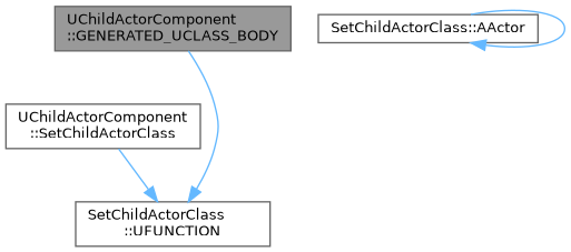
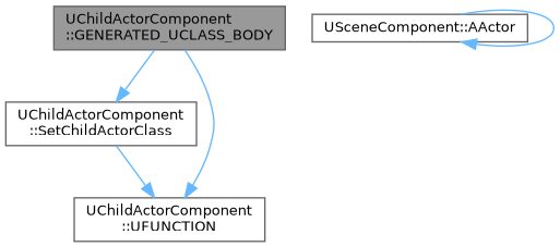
  digraph {
    rankdir=TB
    node [color=grey40 fillcolor=white fontname=Helvetica fontsize=10 shape=box style=filled]
    edge [color=steelblue1 fontname=Helvetica fontsize=10 labelfontname=Helvetica labelfontsize=10 style=solid]
    n1 [color=gray40 fillcolor=grey60 fontcolor=black height=0.2 label="UChildActorComponent\l::GENERATED_UCLASS_BODY" width=0.4]
    n2 [height=0.2 label="UChildActorComponent\l::SetChildActorClass" width=0.4]
-   n3 [height=0.2 label="SetChildActorClass\l::UFUNCTION" width=0.4]
-   n4 [height=0.2 label="SetChildActorClass::AActor" width=0.4]
+   n3 [height=0.2 label="UChildActorComponent\l::UFUNCTION" width=0.4]
+   n4 [height=0.2 label="USceneComponent::AActor" width=0.4]
+   n1 -> n2
    n1 -> n3
    n2 -> n3
    n4 -> n4
  }
